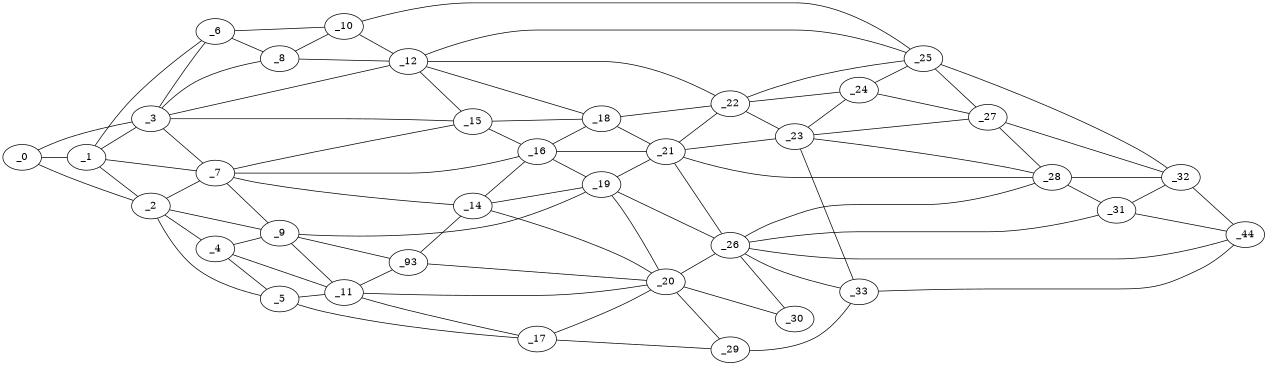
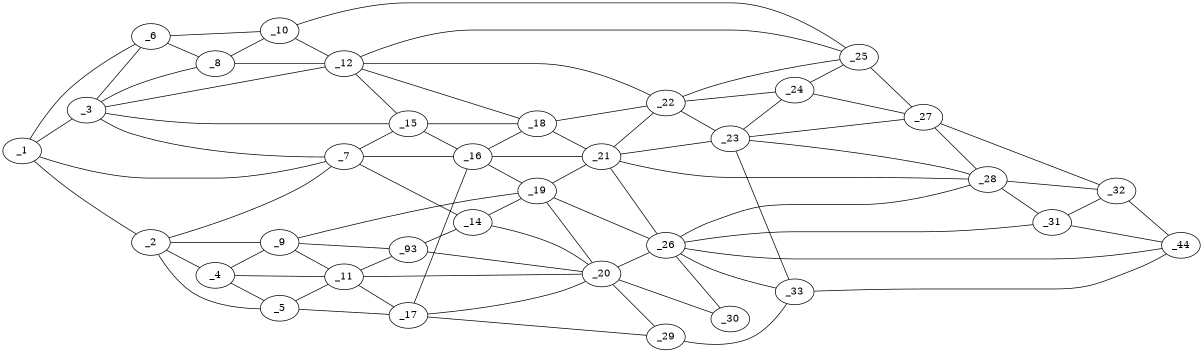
  graph {
    rankdir=LR
    node [x=70 y=50]
    edge [valence=2]
-   _0 [x=28 y=15]
    _1 [x=33 y=47]
    _2 [x=36 y=74]
    _3 [x=37 y=30]
    _6 [x=47 y=8]
    _7 [x=50]
    _4 [x=44 y=81]
    _5 [x=45 y=90]
    _9 [x=55 y=73]
    _8 [x=52 y=9]
    _12 [x=60 y=16]
    _15 [x=66 y=40]
    _10 [x=56 y=7]
    _14 [x=65 y=71]
    _16 [y=51]
    _11 [x=59 y=89]
    _17 [y=107]
    n18 [label=_93 x=63 y=80]
    _19 [x=73 y=66]
    _25 [x=103 y=18]
    _18 [x=72 y=41]
    _22 [x=96 y=29]
    _20 [x=76 y=76]
    _21 [x=84]
    _29 [x=105 y=103]
    _27 [x=104 y=39]
    _32 [x=116 y=56]
    _23 [x=96 y=44]
    _24 [x=101 y=37]
    _26 [x=103 y=72]
    _30 [x=108 y=90]
    _33 [x=118 y=84]
    _28 [x=105 y=59]
    n34 [label=_44 x=119 y=79]
    _31 [x=112 y=61]
-   _0 -- _1
-   _0 -- _2 [valence=1]
-   _0 -- _3
    _1 -- _2
    _1 -- _3
    _1 -- _6 [valence=1]
    _1 -- _7
    _2 -- _7
    _2 -- _4 [valence=1]
    _2 -- _5 [valence=1]
    _2 -- _9
    _3 -- _6
    _3 -- _7
    _3 -- _8
    _3 -- _12 [valence=1]
    _3 -- _15
    _6 -- _8
    _6 -- _10 [valence=1]
-   _7 -- _9
    _7 -- _15 [valence=1]
    _7 -- _14
    _7 -- _16
    _4 -- _5
    _4 -- _9
    _4 -- _11 [valence=1]
    _5 -- _11 [valence=1]
    _5 -- _17 [valence=1]
    _9 -- _11
    _9 -- n18
    _9 -- _19
    _8 -- _12
    _8 -- _10
    _12 -- _15
    _12 -- _25 [valence=1]
    _12 -- _18
    _12 -- _22
    _15 -- _16
    _15 -- _18
    _10 -- _12 [valence=1]
    _10 -- _25 [valence=1]
-   _14 -- _16
+   _17 -- _16
    _14 -- _19 [valence=1]
    _14 -- _20
    _16 -- _19
    _16 -- _18 [valence=1]
    _16 -- _21 [valence=1]
    _11 -- _17
    _11 -- n18 [valence=1]
    _11 -- _20 [valence=1]
    _17 -- _20
    _17 -- _29 [valence=1]
    n18 -- _14 [valence=1]
    n18 -- _20
    _19 -- _20
    _19 -- _21
    _19 -- _26
    _25 -- _27 [valence=1]
-   _25 -- _32 [valence=1]
    _18 -- _22
    _18 -- _21
    _22 -- _25
    _22 -- _23
    _22 -- _24 [valence=1]
    _20 -- _29 [valence=1]
    _20 -- _26 [valence=1]
    _20 -- _30 [valence=1]
    _21 -- _22 [valence=1]
    _21 -- _23
    _21 -- _26 [valence=1]
    _21 -- _28
    _29 -- _33 [valence=1]
    _27 -- _32
    _27 -- _28
    _32 -- n34 [valence=1]
    _23 -- _27
    _23 -- _24 [valence=1]
    _23 -- _33
    _23 -- _28
    _24 -- _25
    _24 -- _27
    _26 -- _30 [valence=1]
    _26 -- _33
    _26 -- _28
    _26 -- n34 [valence=1]
    _26 -- _31
    _33 -- n34 [valence=1]
    _28 -- _32
    _28 -- _31
    _31 -- _32
    _31 -- n34
  }
